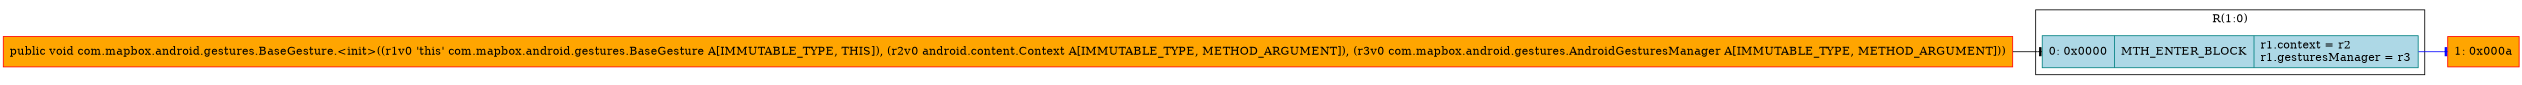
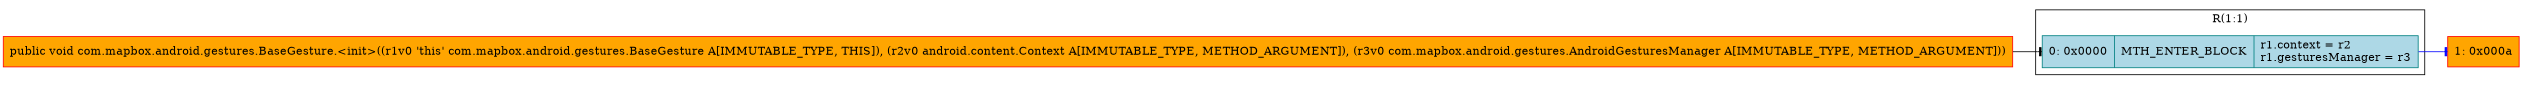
  digraph {
    rankdir=LR
    node [color=red shape=record style=filled fillcolor=orange]
    edge [arrowhead=tee]
    n1 [color=teal label="{0\:\ 0x0000|MTH_ENTER_BLOCK\l|r1.context = r2\lr1.gesturesManager = r3\l}" fillcolor=lightblue]
    n2 [label="{1\:\ 0x000a}"]
    n3 [label="{public void com.mapbox.android.gestures.BaseGesture.\<init\>((r1v0 'this' com.mapbox.android.gestures.BaseGesture A[IMMUTABLE_TYPE, THIS]), (r2v0 android.content.Context A[IMMUTABLE_TYPE, METHOD_ARGUMENT]), (r3v0 com.mapbox.android.gestures.AndroidGesturesManager A[IMMUTABLE_TYPE, METHOD_ARGUMENT])) }"]
    subgraph cluster_1 {
-     label="R(1:0)"
+     label="R(1:1)"
      n1
    }
    n1 -> n2 [color=blue]
    n3 -> n1 [color=black]
  }
